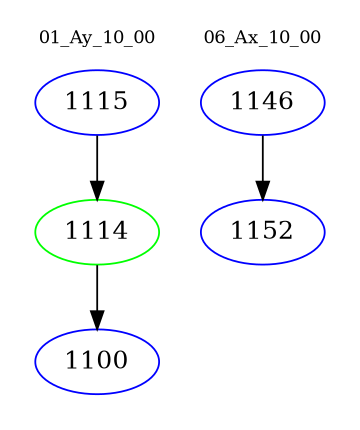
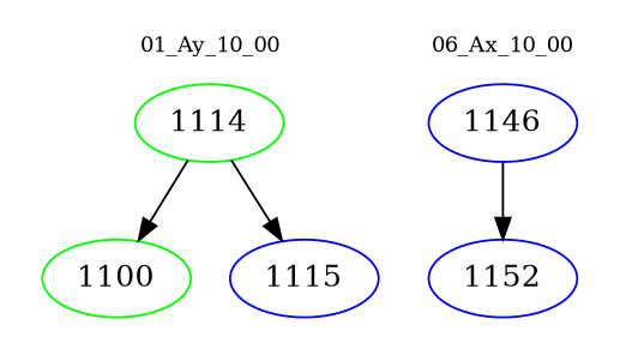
  digraph {
    node [color=blue]
    edge [color=black]
    n1 [color=green label=1114]
-   n2 [label=1100]
+   n2 [color=green label=1100]
    n3 [label=1115]
    n4 [label=1146]
    n5 [label=1152]
    subgraph cluster_1 {
      color=white
      fontsize=10
      label="01_Ay_10_00"
      n1
      n2
      n3
    }
    subgraph cluster_2 {
      color=white
      fontsize=10
      label="06_Ax_10_00"
      n4
      n5
    }
    n1 -> n2
-   n3 -> n1
+   n1 -> n3
    n4 -> n5
  }
